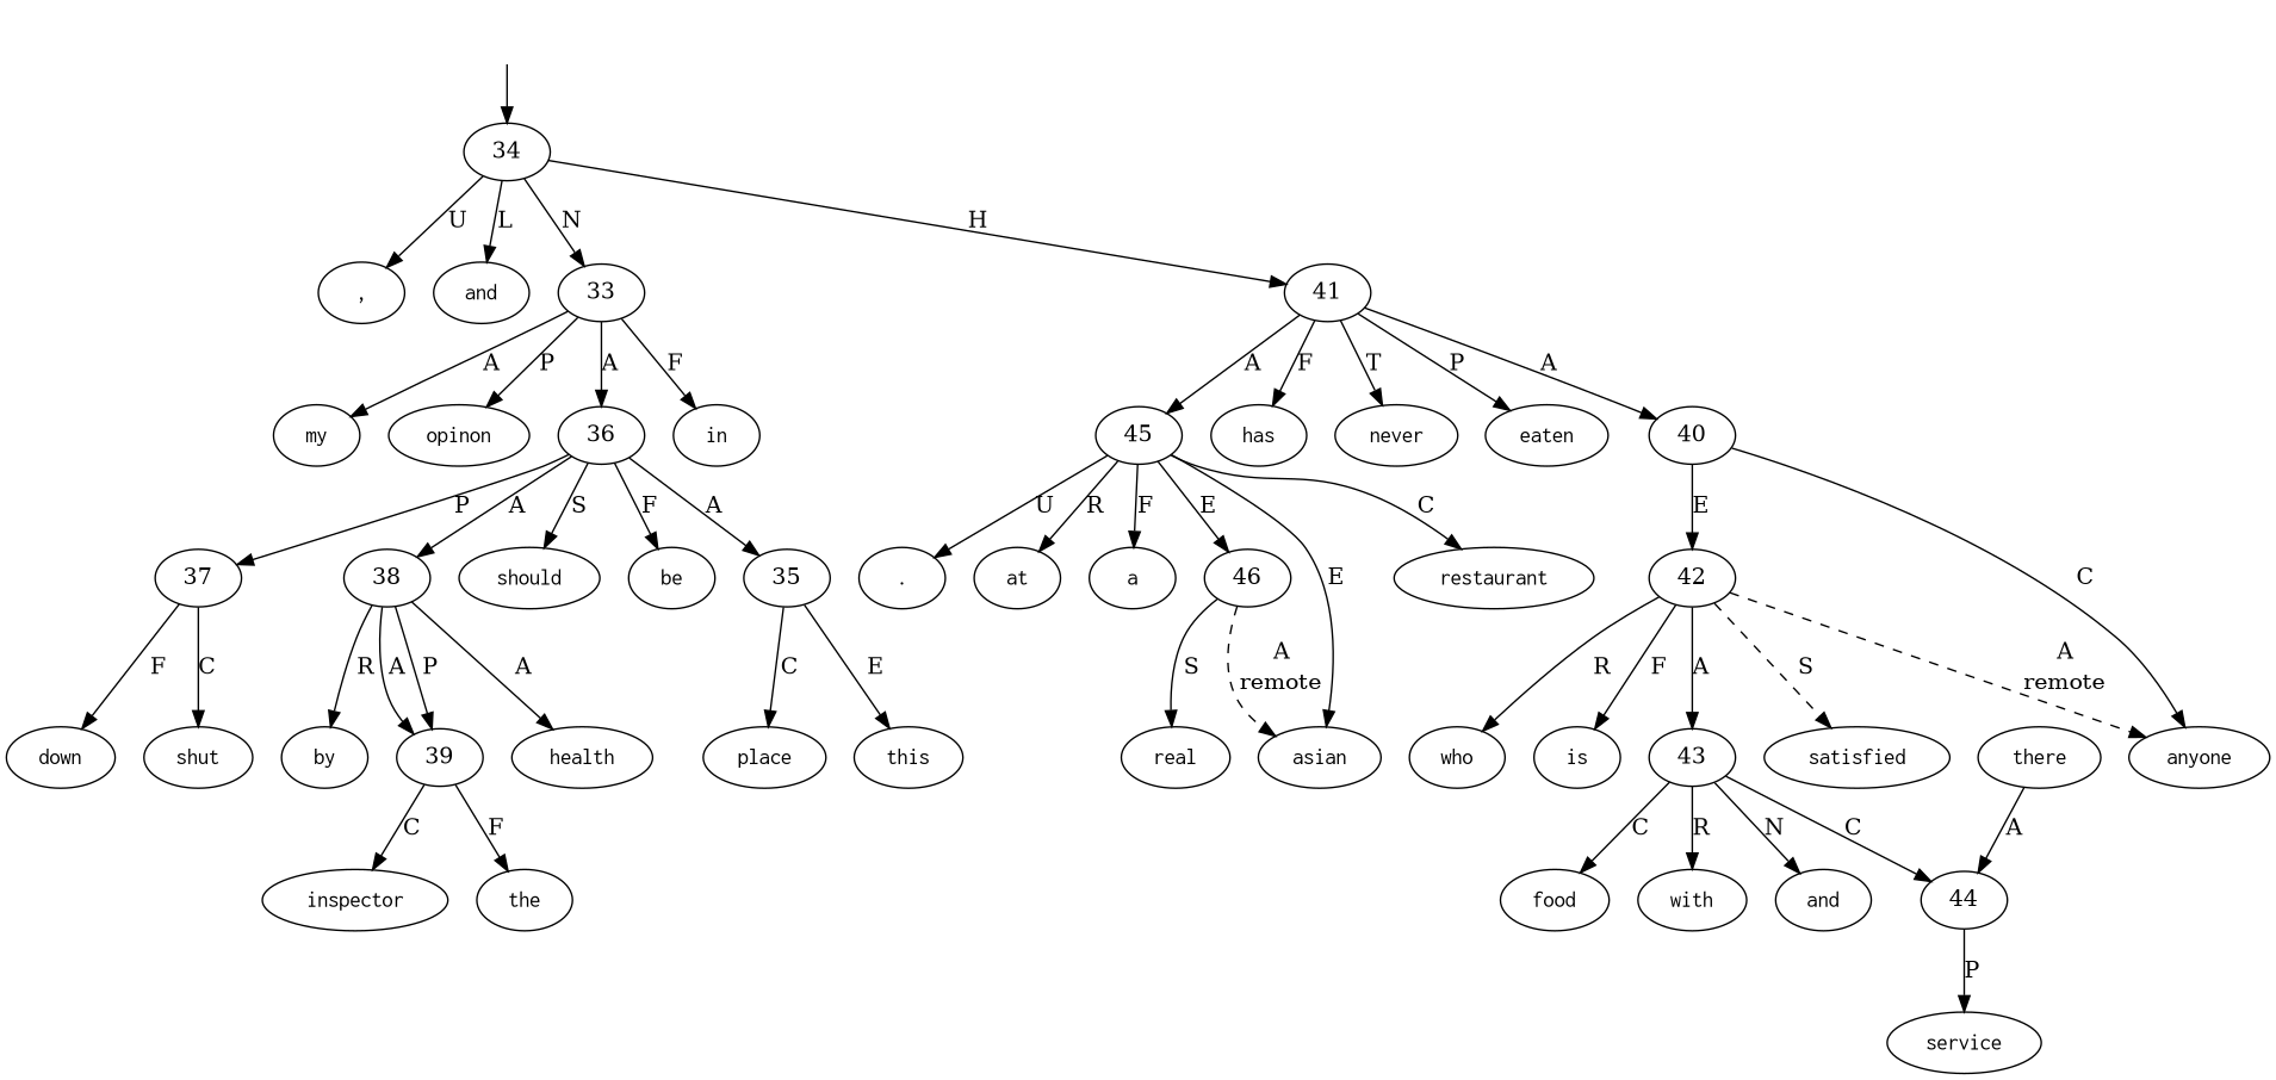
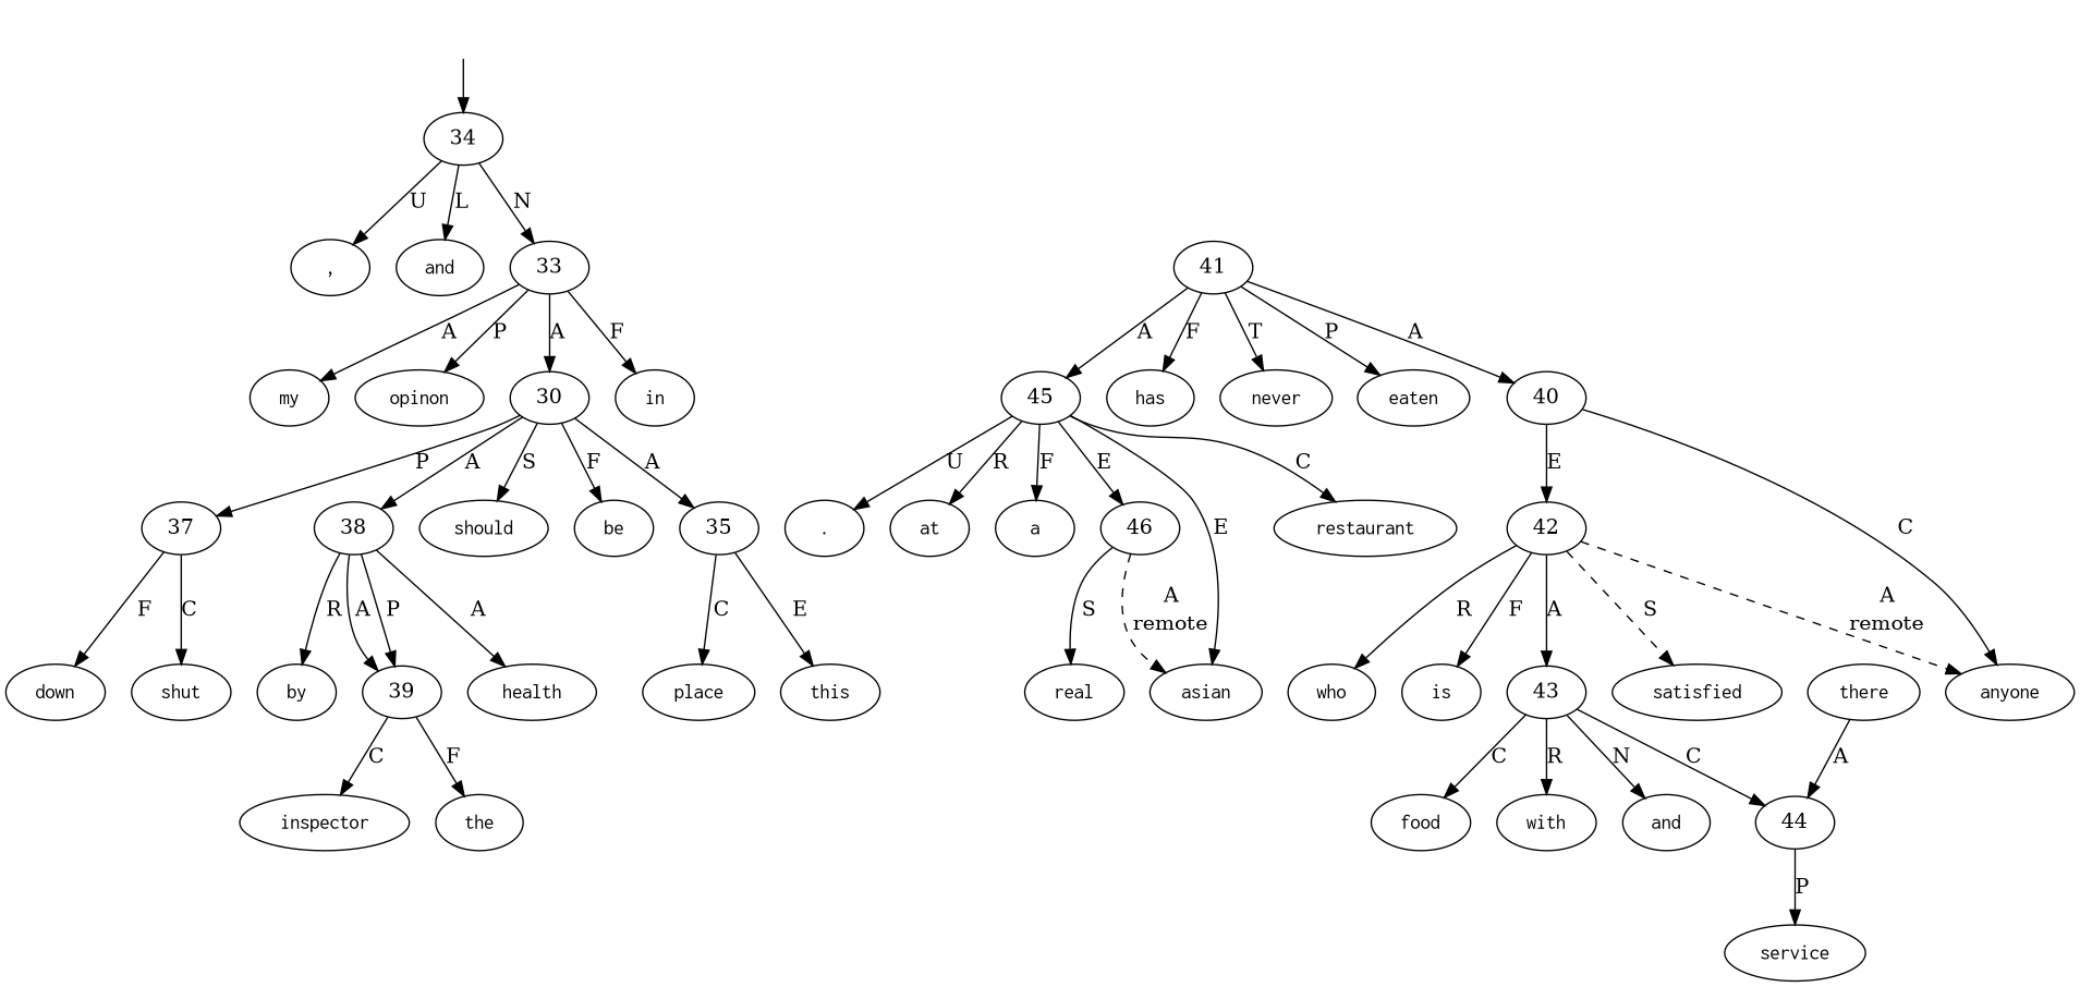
  digraph {
    node [shape=oval]
    top [style=invis shape=""]
    34 [shape=""]
    n3 [label=<<table align="center" border="0" cellspacing="0"><tr><td colspan="2"><font face="Courier">,</font></td></tr></table>>]
    n4 [label=<<table align="center" border="0" cellspacing="0"><tr><td colspan="2"><font face="Courier">and</font></td></tr></table>>]
    33 [shape=""]
    41 [shape=""]
    n7 [label=<<table align="center" border="0" cellspacing="0"><tr><td colspan="2"><font face="Courier">in</font></td></tr></table>>]
    n8 [label=<<table align="center" border="0" cellspacing="0"><tr><td colspan="2"><font face="Courier">my</font></td></tr></table>>]
    n9 [label=<<table align="center" border="0" cellspacing="0"><tr><td colspan="2"><font face="Courier">opinon</font></td></tr></table>>]
-   36 [shape=""]
+   36 [label=30 shape=""]
    n11 [label=<<table align="center" border="0" cellspacing="0"><tr><td colspan="2"><font face="Courier">has</font></td></tr></table>>]
    n12 [label=<<table align="center" border="0" cellspacing="0"><tr><td colspan="2"><font face="Courier">never</font></td></tr></table>>]
    n13 [label=<<table align="center" border="0" cellspacing="0"><tr><td colspan="2"><font face="Courier">eaten</font></td></tr></table>>]
    40 [shape=""]
    45 [shape=""]
    n16 [label=<<table align="center" border="0" cellspacing="0"><tr><td colspan="2"><font face="Courier">this</font></td></tr></table>>]
    n17 [label=<<table align="center" border="0" cellspacing="0"><tr><td colspan="2"><font face="Courier">place</font></td></tr></table>>]
    n18 [label=<<table align="center" border="0" cellspacing="0"><tr><td colspan="2"><font face="Courier">should</font></td></tr></table>>]
    n19 [label=<<table align="center" border="0" cellspacing="0"><tr><td colspan="2"><font face="Courier">be</font></td></tr></table>>]
    n20 [label=<<table align="center" border="0" cellspacing="0"><tr><td colspan="2"><font face="Courier">shut</font></td></tr></table>>]
    n21 [label=<<table align="center" border="0" cellspacing="0"><tr><td colspan="2"><font face="Courier">down</font></td></tr></table>>]
    n22 [label=<<table align="center" border="0" cellspacing="0"><tr><td colspan="2"><font face="Courier">by</font></td></tr></table>>]
    n23 [label=<<table align="center" border="0" cellspacing="0"><tr><td colspan="2"><font face="Courier">the</font></td></tr></table>>]
    n24 [label=<<table align="center" border="0" cellspacing="0"><tr><td colspan="2"><font face="Courier">health</font></td></tr></table>>]
    n25 [label=<<table align="center" border="0" cellspacing="0"><tr><td colspan="2"><font face="Courier">inspector</font></td></tr></table>>]
    n26 [label=<<table align="center" border="0" cellspacing="0"><tr><td colspan="2"><font face="Courier">anyone</font></td></tr></table>>]
    n27 [label=<<table align="center" border="0" cellspacing="0"><tr><td colspan="2"><font face="Courier">who</font></td></tr></table>>]
    n28 [label=<<table align="center" border="0" cellspacing="0"><tr><td colspan="2"><font face="Courier">is</font></td></tr></table>>]
    n29 [label=<<table align="center" border="0" cellspacing="0"><tr><td colspan="2"><font face="Courier">satisfied</font></td></tr></table>>]
    n30 [label=<<table align="center" border="0" cellspacing="0"><tr><td colspan="2"><font face="Courier">with</font></td></tr></table>>]
    n31 [label=<<table align="center" border="0" cellspacing="0"><tr><td colspan="2"><font face="Courier">there</font></td></tr></table>>]
    44 [shape=""]
    n33 [label=<<table align="center" border="0" cellspacing="0"><tr><td colspan="2"><font face="Courier">service</font></td></tr></table>>]
    n34 [label=<<table align="center" border="0" cellspacing="0"><tr><td colspan="2"><font face="Courier">and</font></td></tr></table>>]
    n35 [label=<<table align="center" border="0" cellspacing="0"><tr><td colspan="2"><font face="Courier">food</font></td></tr></table>>]
    n36 [label=<<table align="center" border="0" cellspacing="0"><tr><td colspan="2"><font face="Courier">at</font></td></tr></table>>]
    n37 [label=<<table align="center" border="0" cellspacing="0"><tr><td colspan="2"><font face="Courier">a</font></td></tr></table>>]
    n38 [label=<<table align="center" border="0" cellspacing="0"><tr><td colspan="2"><font face="Courier">real</font></td></tr></table>>]
    n39 [label=<<table align="center" border="0" cellspacing="0"><tr><td colspan="2"><font face="Courier">asian</font></td></tr></table>>]
    n40 [label=<<table align="center" border="0" cellspacing="0"><tr><td colspan="2"><font face="Courier">restaurant</font></td></tr></table>>]
    n41 [label=<<table align="center" border="0" cellspacing="0"><tr><td colspan="2"><font face="Courier">.</font></td></tr></table>>]
    35 [shape=""]
    37 [shape=""]
    38 [shape=""]
    39 [shape=""]
    42 [shape=""]
    46 [shape=""]
    43 [shape=""]
    top -> 34
    34 -> n3 [label=U]
    34 -> n4 [label=L]
    34 -> 33 [label=N]
-   34 -> 41 [label=H]
    33 -> n7 [label=F]
    33 -> n8 [label=A]
    33 -> n9 [label=P]
    33 -> 36 [label=A]
    41 -> n11 [label=F]
    41 -> n12 [label=T]
    41 -> n13 [label=P]
    41 -> 40 [label=A]
    41 -> 45 [label=A]
    36 -> n18 [label=S]
    36 -> n19 [label=F]
    36 -> 35 [label=A]
    36 -> 37 [label=P]
    36 -> 38 [label=A]
    40 -> n26 [label=C]
    40 -> 42 [label=E]
    45 -> n36 [label=R]
    45 -> n37 [label=F]
    45 -> n39 [label=E]
    45 -> n40 [label=C]
    45 -> n41 [label=U]
    45 -> 46 [label=E]
    n31 -> 44 [label=A]
    44 -> n33 [label=P]
    35 -> n16 [label=E]
    35 -> n17 [label=C]
    37 -> n20 [label=C]
    37 -> n21 [label=F]
    38 -> n22 [label=R]
    38 -> n24 [label=A]
    38 -> 39 [label=A]
    38 -> 39 [label=P]
    39 -> n23 [label=F]
    39 -> n25 [label=C]
    42 -> n26 [label=<<table align="center" border="0" cellspacing="0"><tr><td colspan="1">A</td></tr><tr><td>remote</td></tr></table>> style=dashed]
    42 -> n27 [label=R]
    42 -> n28 [label=F]
    42 -> n29 [label=S style=dashed]
    42 -> 43 [label=A]
    46 -> n38 [label=S]
    46 -> n39 [label=<<table align="center" border="0" cellspacing="0"><tr><td colspan="1">A</td></tr><tr><td>remote</td></tr></table>> style=dashed]
    43 -> n30 [label=R]
    43 -> 44 [label=C]
    43 -> n34 [label=N]
    43 -> n35 [label=C]
  }
